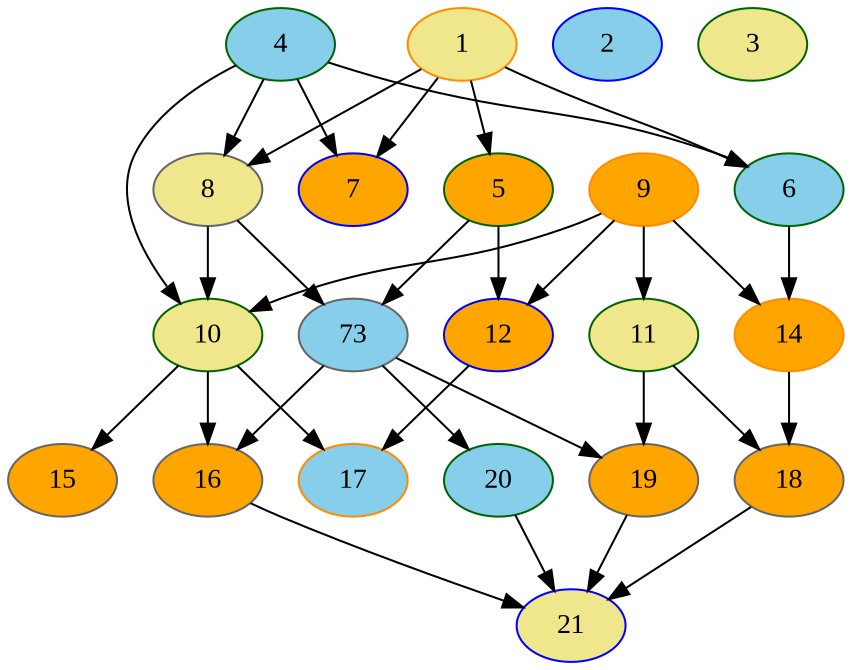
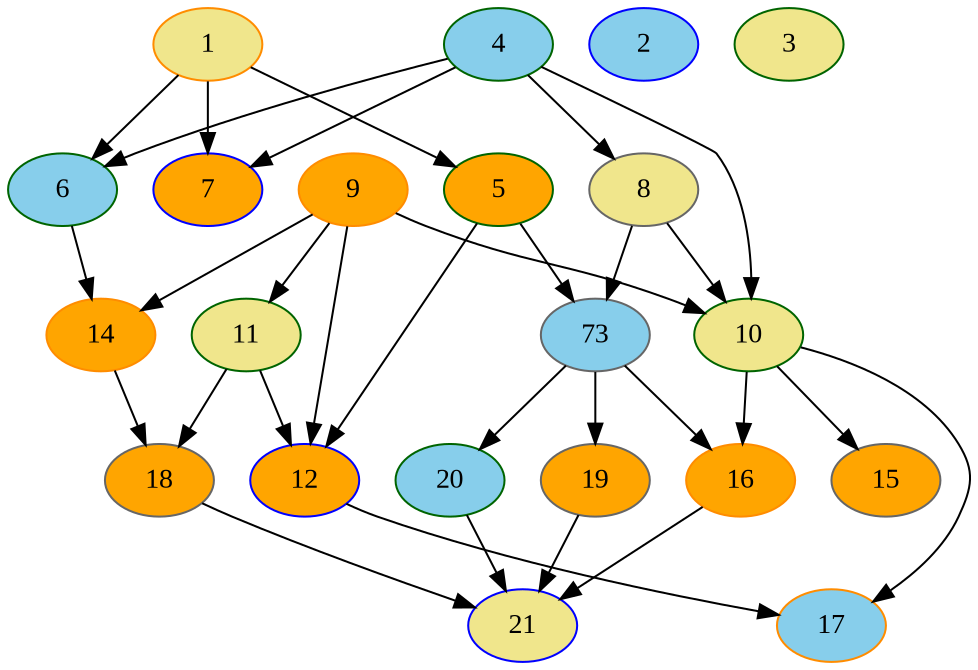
  digraph {
    fontname="Liberation Serif"
    node [alpha=0.13 color=darkgreen fillcolor=orange fontname="Liberation Serif" style=filled]
    edge [fontname="Liberation Serif"]
    1 [alpha=0.02 color=darkorange expect_size=280331975673954016 fillcolor=khaki]
    5 [alpha=0.02 expect_size=11359434812715158]
    6 [expect_size=47782572812325208 fillcolor=skyblue]
    7 [alpha=0.11 color=blue expect_size=2327385866281100]
    8 [alpha=0.01 color=gray40 expect_size=1528816190960906496 fillcolor=khaki]
    12 [alpha=0.05 color=blue expect_size=1716229459866769152]
    n7 [alpha=0.09 color=gray40 expect_size=92476468862100963328 fillcolor=skyblue label=73]
    14 [alpha=0.15 color=darkorange expect_size=1499225007018720256]
    10 [alpha=0.09 expect_size=895569212754062976 fillcolor=khaki]
    17 [color=darkorange expect_size=34449614454710092 fillcolor=skyblue]
-   16 [alpha=0.01 color=gray40 expect_size=1331794328177434689536]
+   16 [alpha=0.01 color=darkorange expect_size=1331794328177434689536]
    19 [alpha=0.18 color=gray40 expect_size=21008217744080896000]
    20 [alpha=0.10 expect_size=4760832968422892 fillcolor=skyblue]
    18 [alpha=0.09 color=gray40 expect_size=2512285101277725696]
    15 [alpha=0.10 color=gray40 expect_size=7965590410149382]
    2 [alpha=0.14 color=blue expect_size=1267340712668561408000 fillcolor=skyblue]
    3 [alpha=0.20 expect_size=671056223545354878976 fillcolor=khaki]
    4 [expect_size=1041559715373261696 fillcolor=skyblue]
    9 [alpha=0.00 color=darkorange expect_size=84961235366993461248]
    11 [alpha=0.04 expect_size=420216727995416448 fillcolor=khaki]
    21 [alpha=0.17 color=blue expect_size=47341570071684186112 fillcolor=khaki]
    1 -> 5
    1 -> 6
    1 -> 7
-   1 -> 8
    5 -> 12
    5 -> n7
    6 -> 14
    8 -> n7
    8 -> 10
    12 -> 17
    n7 -> 16
    n7 -> 19
    n7 -> 20
    14 -> 18
    10 -> 17
    10 -> 16
    10 -> 15
    16 -> 21
    19 -> 21
    20 -> 21
    18 -> 21
    4 -> 6
    4 -> 7
    4 -> 8
    4 -> 10
    9 -> 12
    9 -> 14
    9 -> 10
    9 -> 11
-   11 -> 19
+   11 -> 12
    11 -> 18
  }
